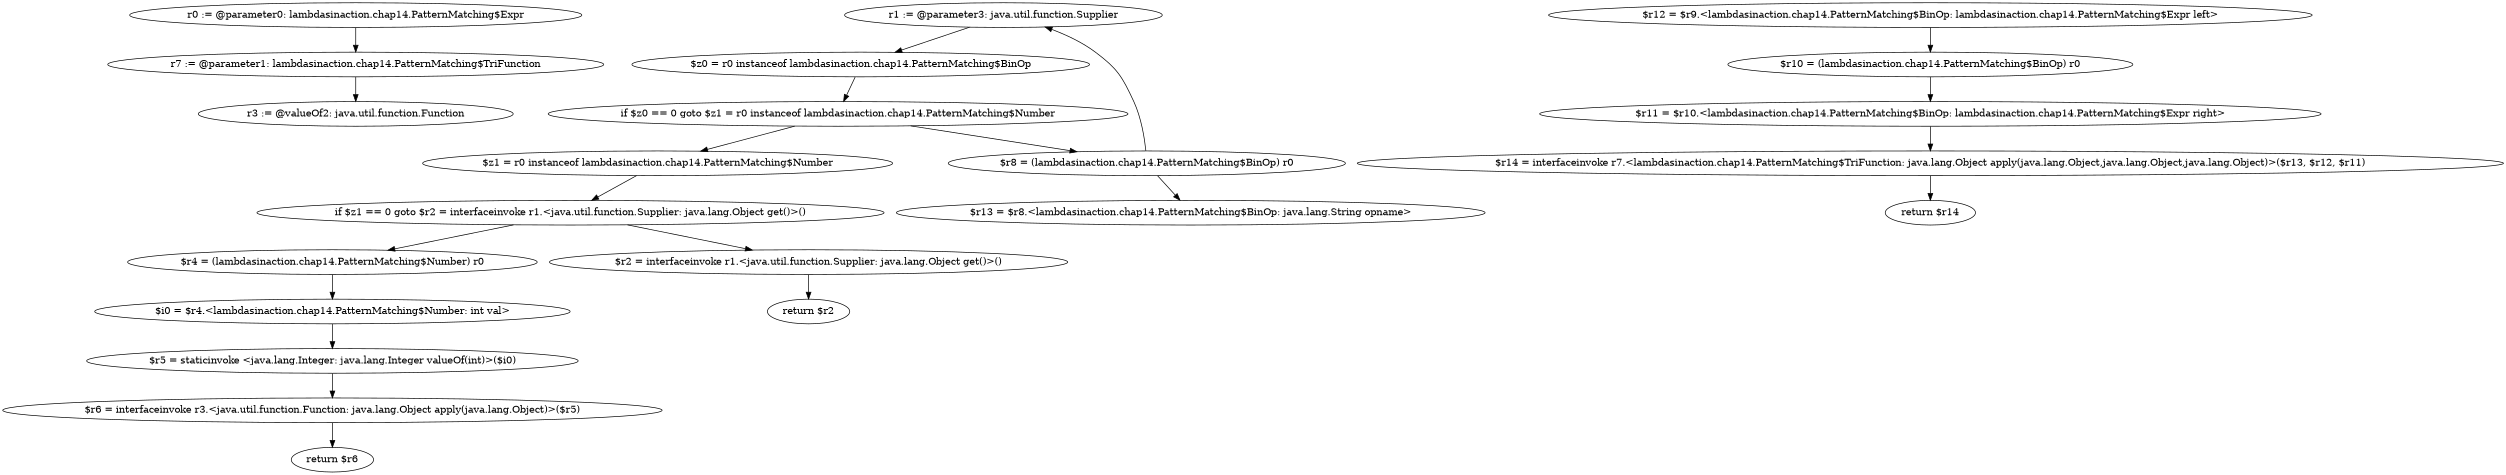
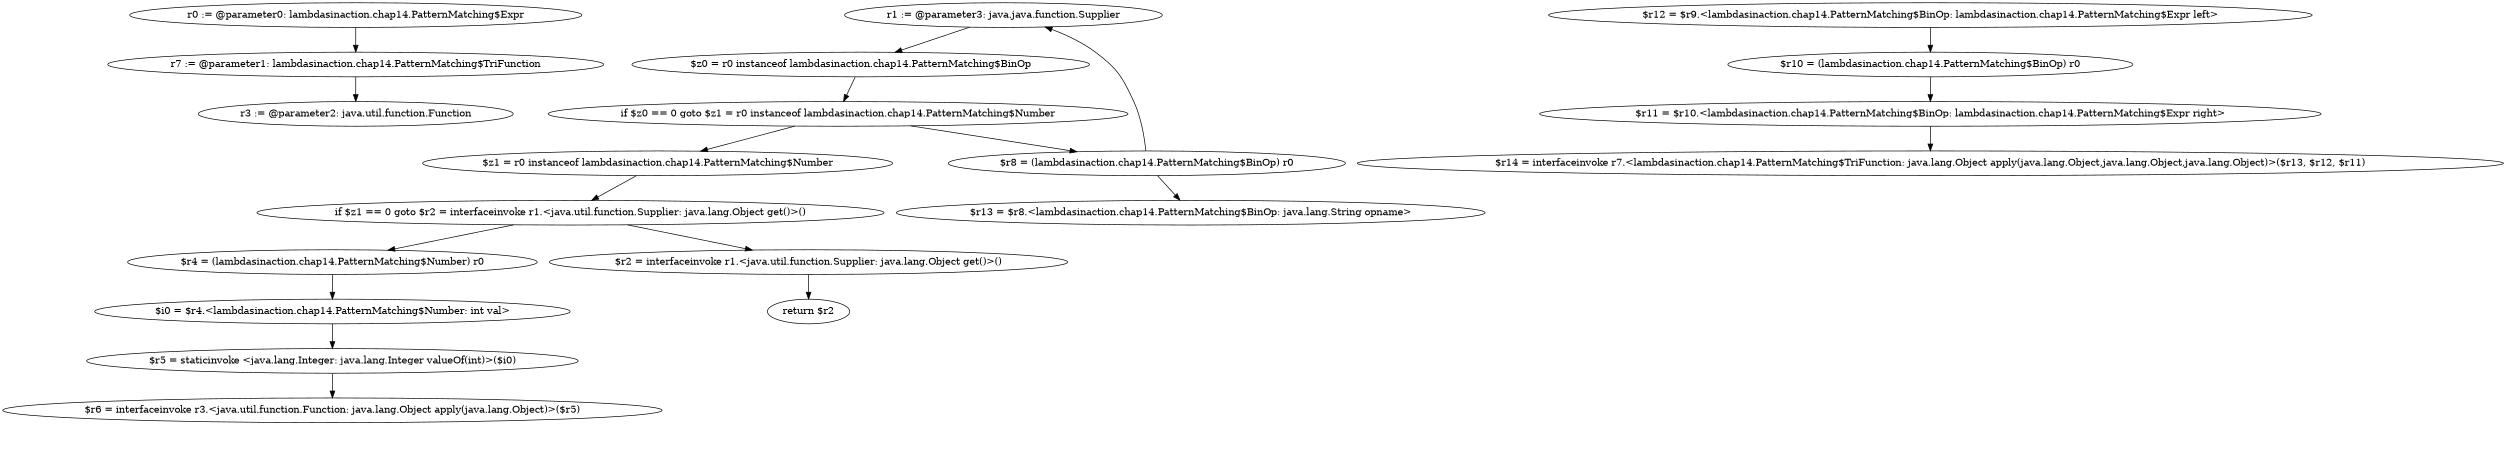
  digraph {
    "r0 := @parameter0: lambdasinaction.chap14.PatternMatching$Expr"
    "r7 := @parameter1: lambdasinaction.chap14.PatternMatching$TriFunction"
-   "r3 := @parameter2: java.util.function.Function" [label="r3 := @valueOf2: java.util.function.Function"]
-   "r1 := @parameter3: java.util.function.Supplier"
+   "r3 := @parameter2: java.util.function.Function"
+   "r1 := @parameter3: java.util.function.Supplier" [label="r1 := @parameter3: java.java.function.Supplier"]
    "$z0 = r0 instanceof lambdasinaction.chap14.PatternMatching$BinOp"
    "if $z0 == 0 goto $z1 = r0 instanceof lambdasinaction.chap14.PatternMatching$Number"
    "$r8 = (lambdasinaction.chap14.PatternMatching$BinOp) r0"
    "$z1 = r0 instanceof lambdasinaction.chap14.PatternMatching$Number"
    "$r13 = $r8.<lambdasinaction.chap14.PatternMatching$BinOp: java.lang.String opname>"
    "if $z1 == 0 goto $r2 = interfaceinvoke r1.<java.util.function.Supplier: java.lang.Object get()>()"
    "$r12 = $r9.<lambdasinaction.chap14.PatternMatching$BinOp: lambdasinaction.chap14.PatternMatching$Expr left>"
    "$r10 = (lambdasinaction.chap14.PatternMatching$BinOp) r0"
    "$r11 = $r10.<lambdasinaction.chap14.PatternMatching$BinOp: lambdasinaction.chap14.PatternMatching$Expr right>"
    "$r14 = interfaceinvoke r7.<lambdasinaction.chap14.PatternMatching$TriFunction: java.lang.Object apply(java.lang.Object,java.lang.Object,java.lang.Object)>($r13, $r12, $r11)"
-   "return $r14"
    "$r4 = (lambdasinaction.chap14.PatternMatching$Number) r0"
    "$r2 = interfaceinvoke r1.<java.util.function.Supplier: java.lang.Object get()>()"
    "$i0 = $r4.<lambdasinaction.chap14.PatternMatching$Number: int val>"
    "return $r2"
    "$r5 = staticinvoke <java.lang.Integer: java.lang.Integer valueOf(int)>($i0)"
    "$r6 = interfaceinvoke r3.<java.util.function.Function: java.lang.Object apply(java.lang.Object)>($r5)"
-   "return $r6"
    "r0 := @parameter0: lambdasinaction.chap14.PatternMatching$Expr" -> "r7 := @parameter1: lambdasinaction.chap14.PatternMatching$TriFunction"
    "r7 := @parameter1: lambdasinaction.chap14.PatternMatching$TriFunction" -> "r3 := @parameter2: java.util.function.Function"
    "r1 := @parameter3: java.util.function.Supplier" -> "$z0 = r0 instanceof lambdasinaction.chap14.PatternMatching$BinOp"
    "$z0 = r0 instanceof lambdasinaction.chap14.PatternMatching$BinOp" -> "if $z0 == 0 goto $z1 = r0 instanceof lambdasinaction.chap14.PatternMatching$Number"
    "if $z0 == 0 goto $z1 = r0 instanceof lambdasinaction.chap14.PatternMatching$Number" -> "$r8 = (lambdasinaction.chap14.PatternMatching$BinOp) r0"
    "if $z0 == 0 goto $z1 = r0 instanceof lambdasinaction.chap14.PatternMatching$Number" -> "$z1 = r0 instanceof lambdasinaction.chap14.PatternMatching$Number"
    "$r8 = (lambdasinaction.chap14.PatternMatching$BinOp) r0" -> "r1 := @parameter3: java.util.function.Supplier"
    "$r8 = (lambdasinaction.chap14.PatternMatching$BinOp) r0" -> "$r13 = $r8.<lambdasinaction.chap14.PatternMatching$BinOp: java.lang.String opname>"
    "$z1 = r0 instanceof lambdasinaction.chap14.PatternMatching$Number" -> "if $z1 == 0 goto $r2 = interfaceinvoke r1.<java.util.function.Supplier: java.lang.Object get()>()"
    "if $z1 == 0 goto $r2 = interfaceinvoke r1.<java.util.function.Supplier: java.lang.Object get()>()" -> "$r4 = (lambdasinaction.chap14.PatternMatching$Number) r0"
    "if $z1 == 0 goto $r2 = interfaceinvoke r1.<java.util.function.Supplier: java.lang.Object get()>()" -> "$r2 = interfaceinvoke r1.<java.util.function.Supplier: java.lang.Object get()>()"
    "$r12 = $r9.<lambdasinaction.chap14.PatternMatching$BinOp: lambdasinaction.chap14.PatternMatching$Expr left>" -> "$r10 = (lambdasinaction.chap14.PatternMatching$BinOp) r0"
    "$r10 = (lambdasinaction.chap14.PatternMatching$BinOp) r0" -> "$r11 = $r10.<lambdasinaction.chap14.PatternMatching$BinOp: lambdasinaction.chap14.PatternMatching$Expr right>"
    "$r11 = $r10.<lambdasinaction.chap14.PatternMatching$BinOp: lambdasinaction.chap14.PatternMatching$Expr right>" -> "$r14 = interfaceinvoke r7.<lambdasinaction.chap14.PatternMatching$TriFunction: java.lang.Object apply(java.lang.Object,java.lang.Object,java.lang.Object)>($r13, $r12, $r11)"
-   "$r14 = interfaceinvoke r7.<lambdasinaction.chap14.PatternMatching$TriFunction: java.lang.Object apply(java.lang.Object,java.lang.Object,java.lang.Object)>($r13, $r12, $r11)" -> "return $r14"
    "$r4 = (lambdasinaction.chap14.PatternMatching$Number) r0" -> "$i0 = $r4.<lambdasinaction.chap14.PatternMatching$Number: int val>"
    "$r2 = interfaceinvoke r1.<java.util.function.Supplier: java.lang.Object get()>()" -> "return $r2"
    "$i0 = $r4.<lambdasinaction.chap14.PatternMatching$Number: int val>" -> "$r5 = staticinvoke <java.lang.Integer: java.lang.Integer valueOf(int)>($i0)"
    "$r5 = staticinvoke <java.lang.Integer: java.lang.Integer valueOf(int)>($i0)" -> "$r6 = interfaceinvoke r3.<java.util.function.Function: java.lang.Object apply(java.lang.Object)>($r5)"
-   "$r6 = interfaceinvoke r3.<java.util.function.Function: java.lang.Object apply(java.lang.Object)>($r5)" -> "return $r6"
  }
